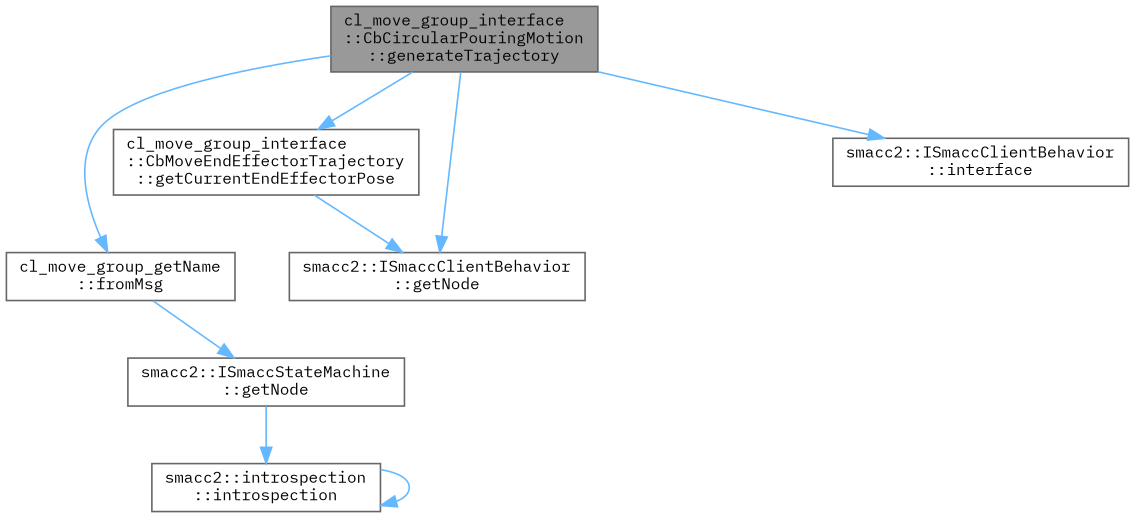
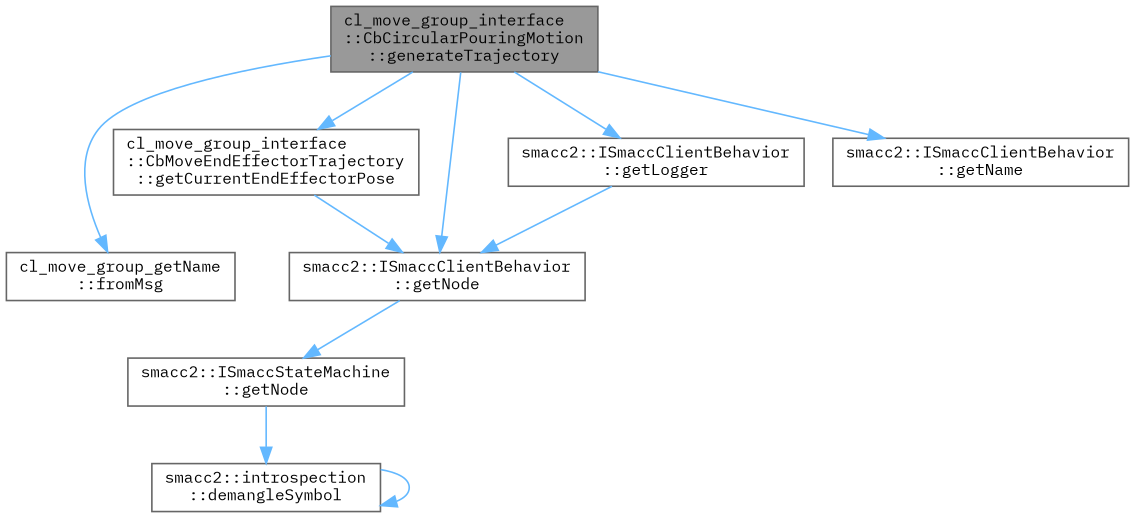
  digraph {
    fontname="IBM Plex Mono"
    rankdir=TB
    node [color=grey40 fillcolor=white fontname="IBM Plex Mono" fontsize=10 shape=box style=filled]
    edge [color=steelblue1 fontname="IBM Plex Mono" fontsize=10 labelfontname=Helvetica labelfontsize=10 style=solid]
    n1 [color=gray40 fillcolor=grey60 fontcolor=black height=0.2 label="cl_move_group_interface\l::CbCircularPouringMotion\l::generateTrajectory" width=0.4]
    n2 [height=0.2 label="cl_move_group_getName\l::fromMsg" width=0.4]
    n3 [height=0.2 label="cl_move_group_interface\l::CbMoveEndEffectorTrajectory\l::getCurrentEndEffectorPose" width=0.4]
    n4 [height=0.2 label="smacc2::ISmaccClientBehavior\l::getNode" width=0.4]
-   n6 [height=0.2 label="smacc2::ISmaccClientBehavior\l::interface" width=0.4]
+   n5 [height=0.2 label="smacc2::ISmaccClientBehavior\l::getLogger" width=0.4]
+   n6 [height=0.2 label="smacc2::ISmaccClientBehavior\l::getName" width=0.4]
    n7 [height=0.2 label="smacc2::ISmaccStateMachine\l::getNode" width=0.4]
-   n8 [height=0.2 label="smacc2::introspection\l::introspection" width=0.4]
+   n8 [height=0.2 label="smacc2::introspection\l::demangleSymbol" width=0.4]
    n1 -> n2
    n1 -> n3
    n1 -> n4
+   n1 -> n5
    n1 -> n6
    n3 -> n4
-   n2 -> n7
+   n4 -> n7
+   n5 -> n4
    n7 -> n8
    n8 -> n8
  }
